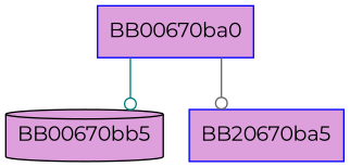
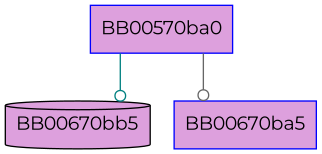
  digraph {
    fontname=Montserrat
    splines=ortho
    node [color=blue fillcolor=plum fontname=Montserrat shape=box style=filled]
    edge [arrowhead=odot fontname=Montserrat]
    n1 [color=black label=BB00670bb5 shape=cylinder]
-   BB00670ba0
-   BB00670ba5 [label=BB20670ba5]
+   BB00670ba0 [label=BB00570ba0]
+   BB00670ba5
    BB00670ba0 -> n1 [color=teal]
    BB00670ba0 -> BB00670ba5 [color=gray40]
  }
